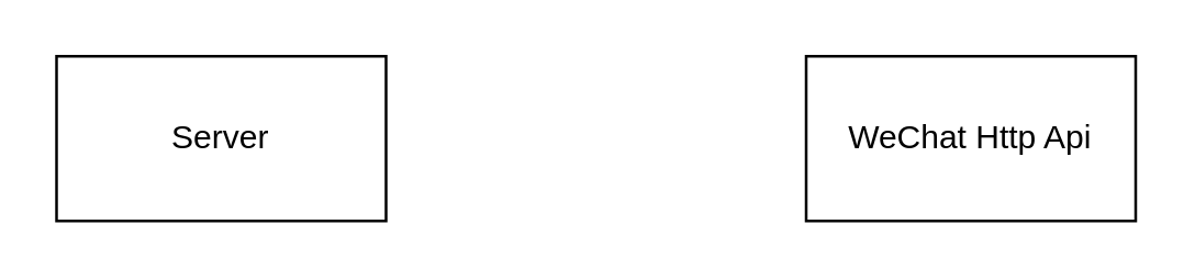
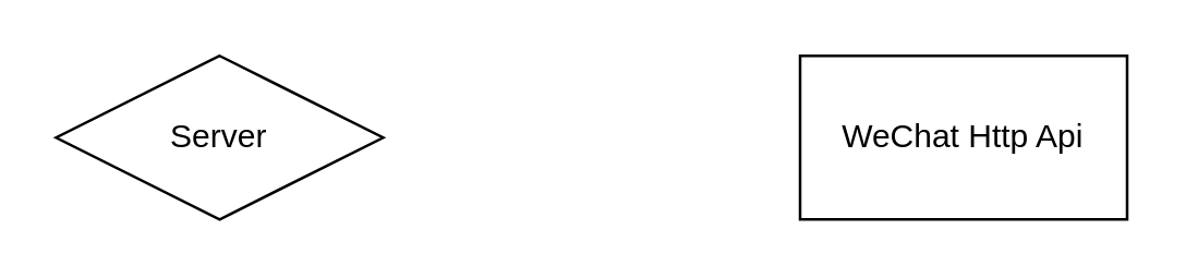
  <mxCell id="0" />
  <mxCell id="1" parent="0" />
- <mxCell id="2" value="Server" style="rounded=0;whiteSpace=wrap;html=1;" vertex="1" parent="1"><mxGeometry x="20" y="20" width="120" height="60" as="geometry" /></mxCell>
+ <mxCell id="2" value="Server" style="rhombus;whiteSpace=wrap;html=1;" vertex="1" parent="1"><mxGeometry x="20" y="20" width="120" height="60" as="geometry" /></mxCell>
  <mxCell id="3" value="WeChat Http Api" style="rounded=0;whiteSpace=wrap;html=1;" vertex="1" parent="1"><mxGeometry x="293" y="20" width="120" height="60" as="geometry" /></mxCell>
